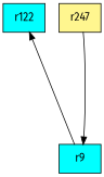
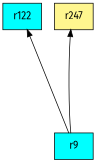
  digraph {
    fontname="Fira Sans"
    rankdir=BT
    ranksep=2.0
    node [fillcolor=cyan fontname="Fira Sans" shape=record style=filled]
    edge [fontname="Fira Sans"]
    n1 [label="{r9}"]
    n2 [label="{r122}"]
    n3 [fillcolor=khaki1 label="{r247}"]
    n1 -> n2
-   n3 -> n1
+   n1 -> n3
  }
